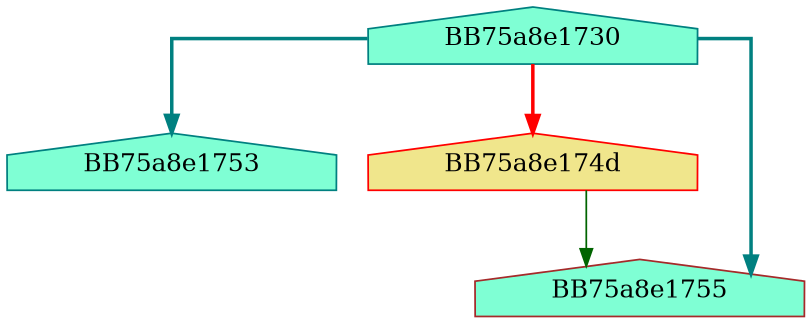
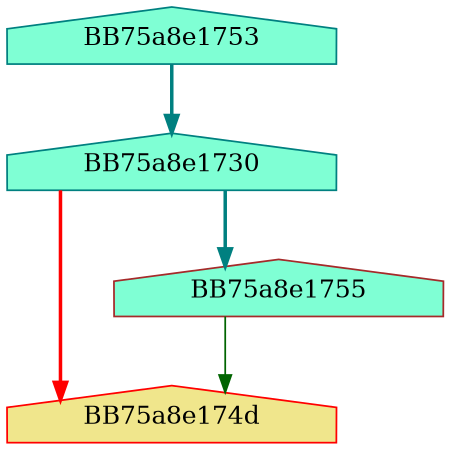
  digraph {
    splines=ortho
    node [color=teal fillcolor=aquamarine shape=house style=filled]
    edge [color=teal style=bold]
    BB75a8e1730
    BB75a8e1753
    BB75a8e174d [color=red fillcolor=khaki]
    BB75a8e1755 [color=brown]
-   BB75a8e1730 -> BB75a8e1753
+   BB75a8e1753 -> BB75a8e1730
    BB75a8e1730 -> BB75a8e174d [color=red]
    BB75a8e1730 -> BB75a8e1755
-   BB75a8e174d -> BB75a8e1755 [color=darkgreen style=solid]
+   BB75a8e1755 -> BB75a8e174d [color=darkgreen style=solid]
  }
